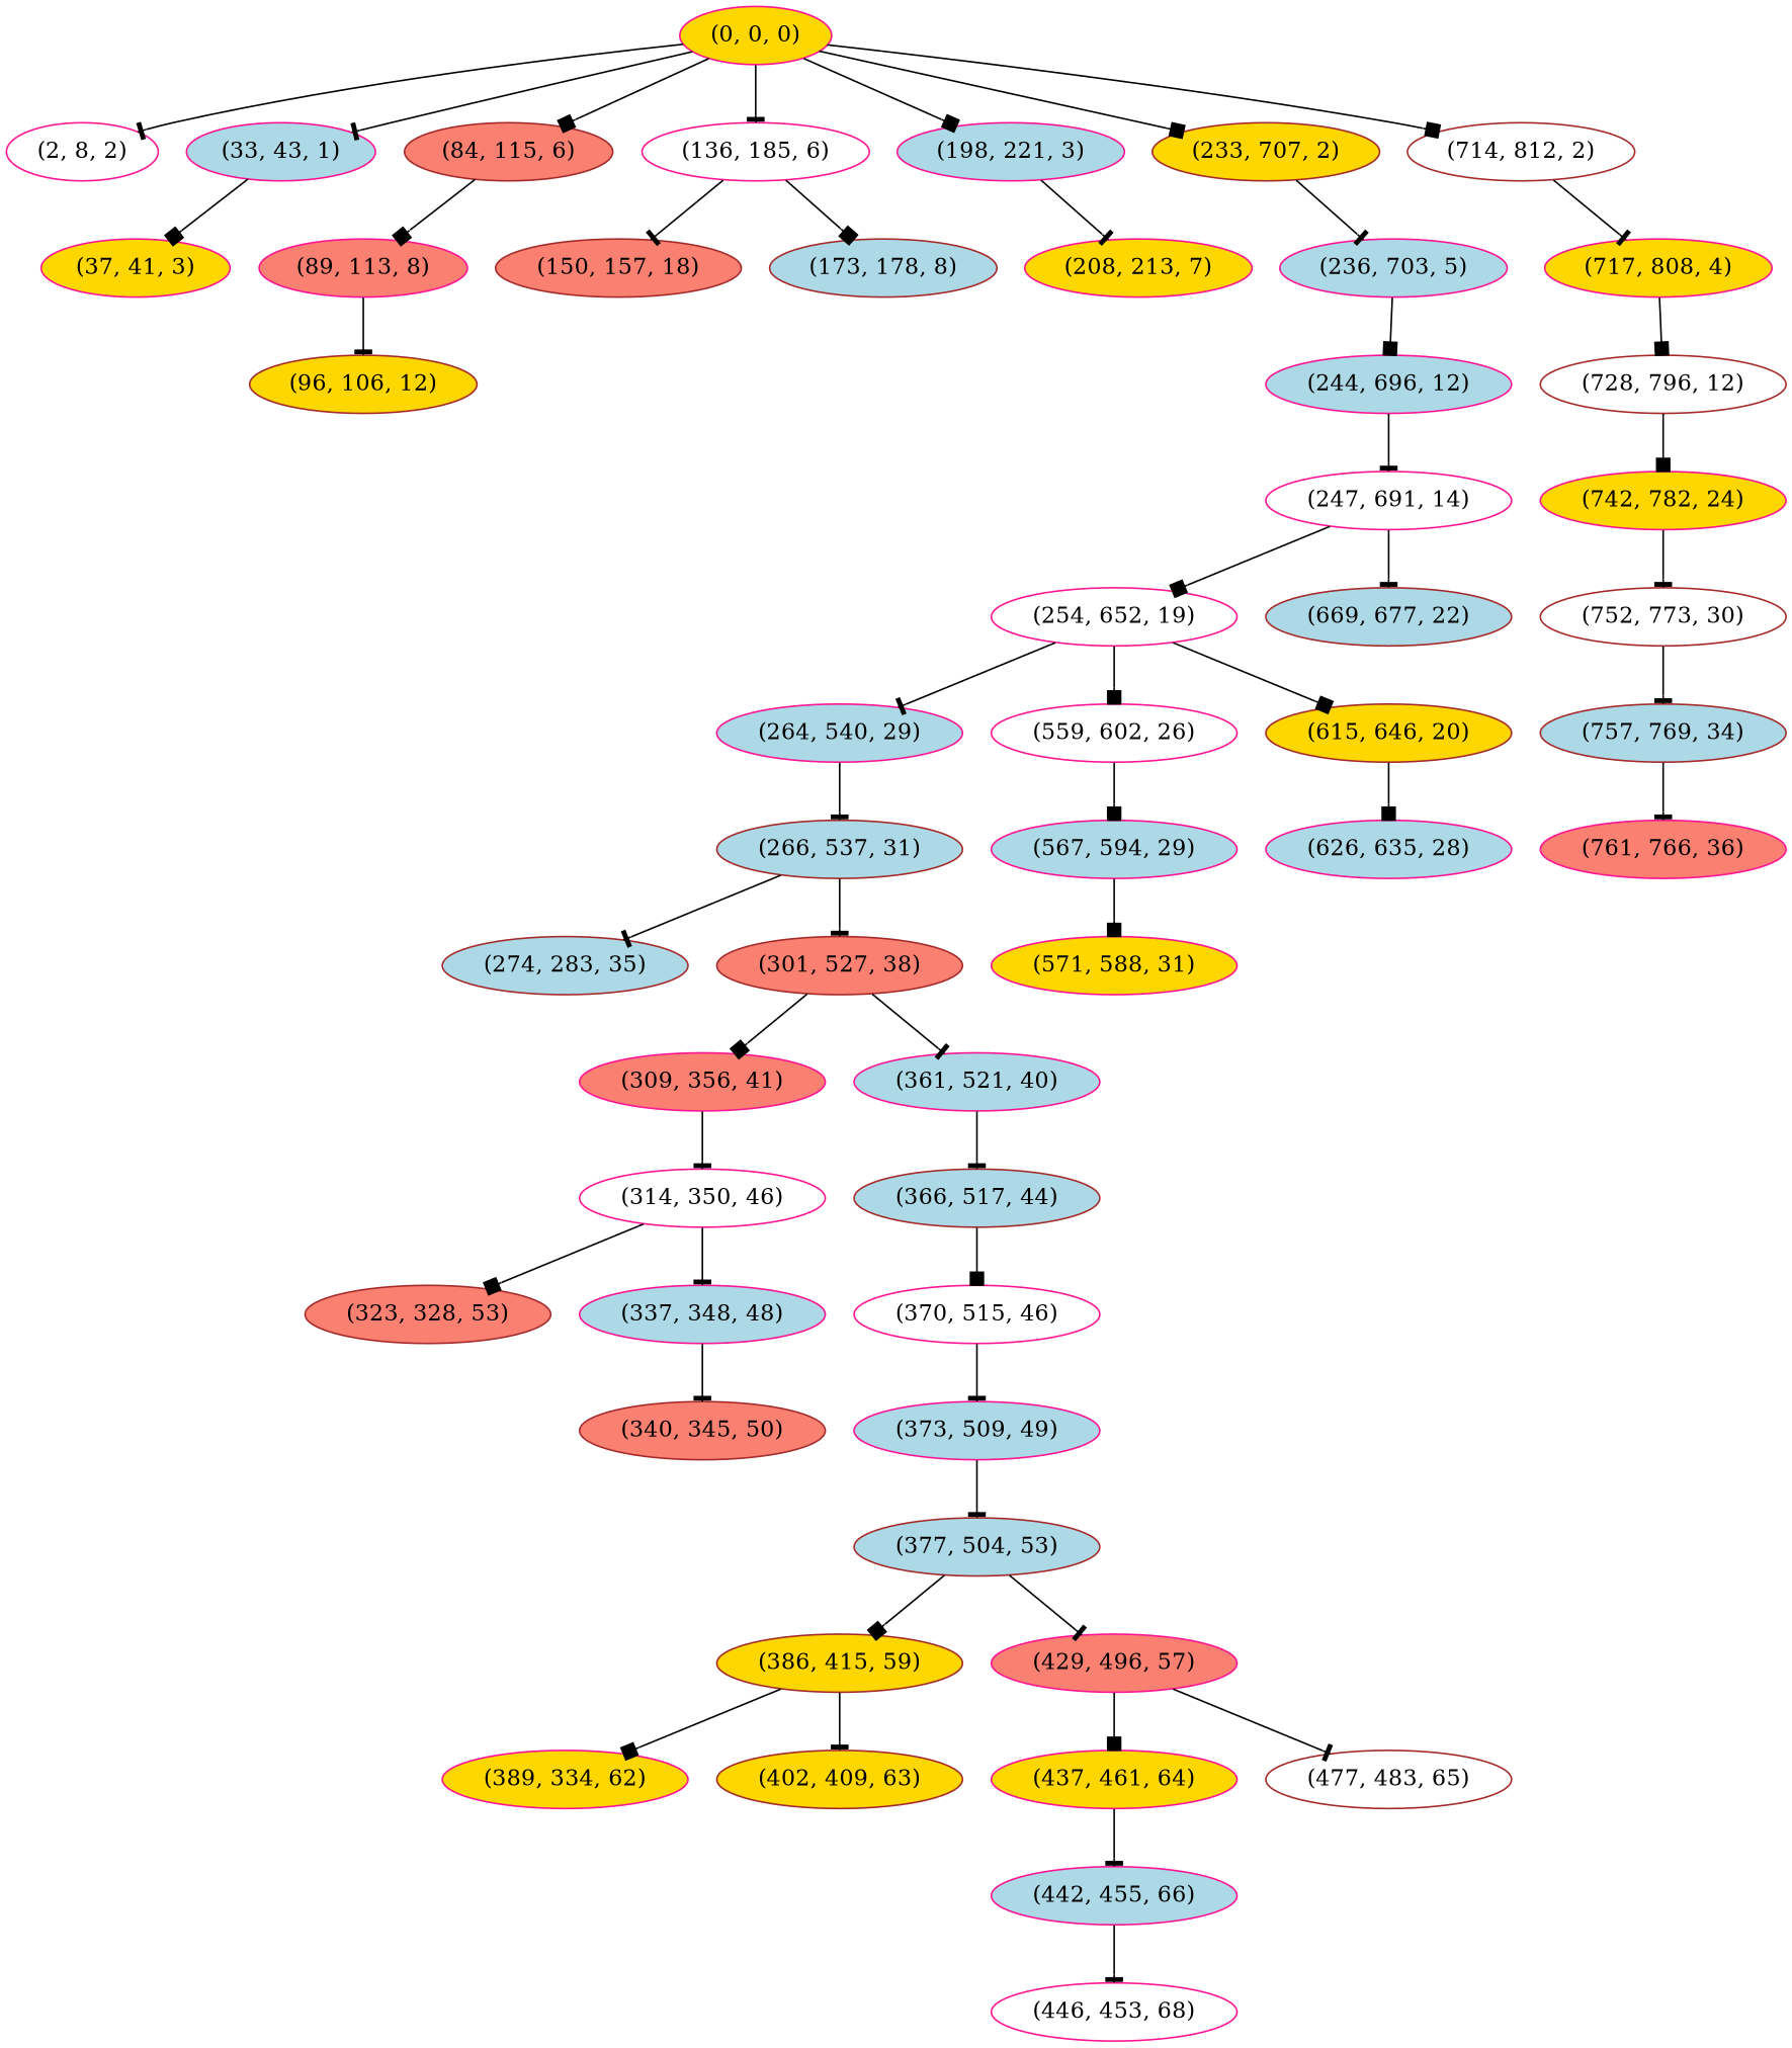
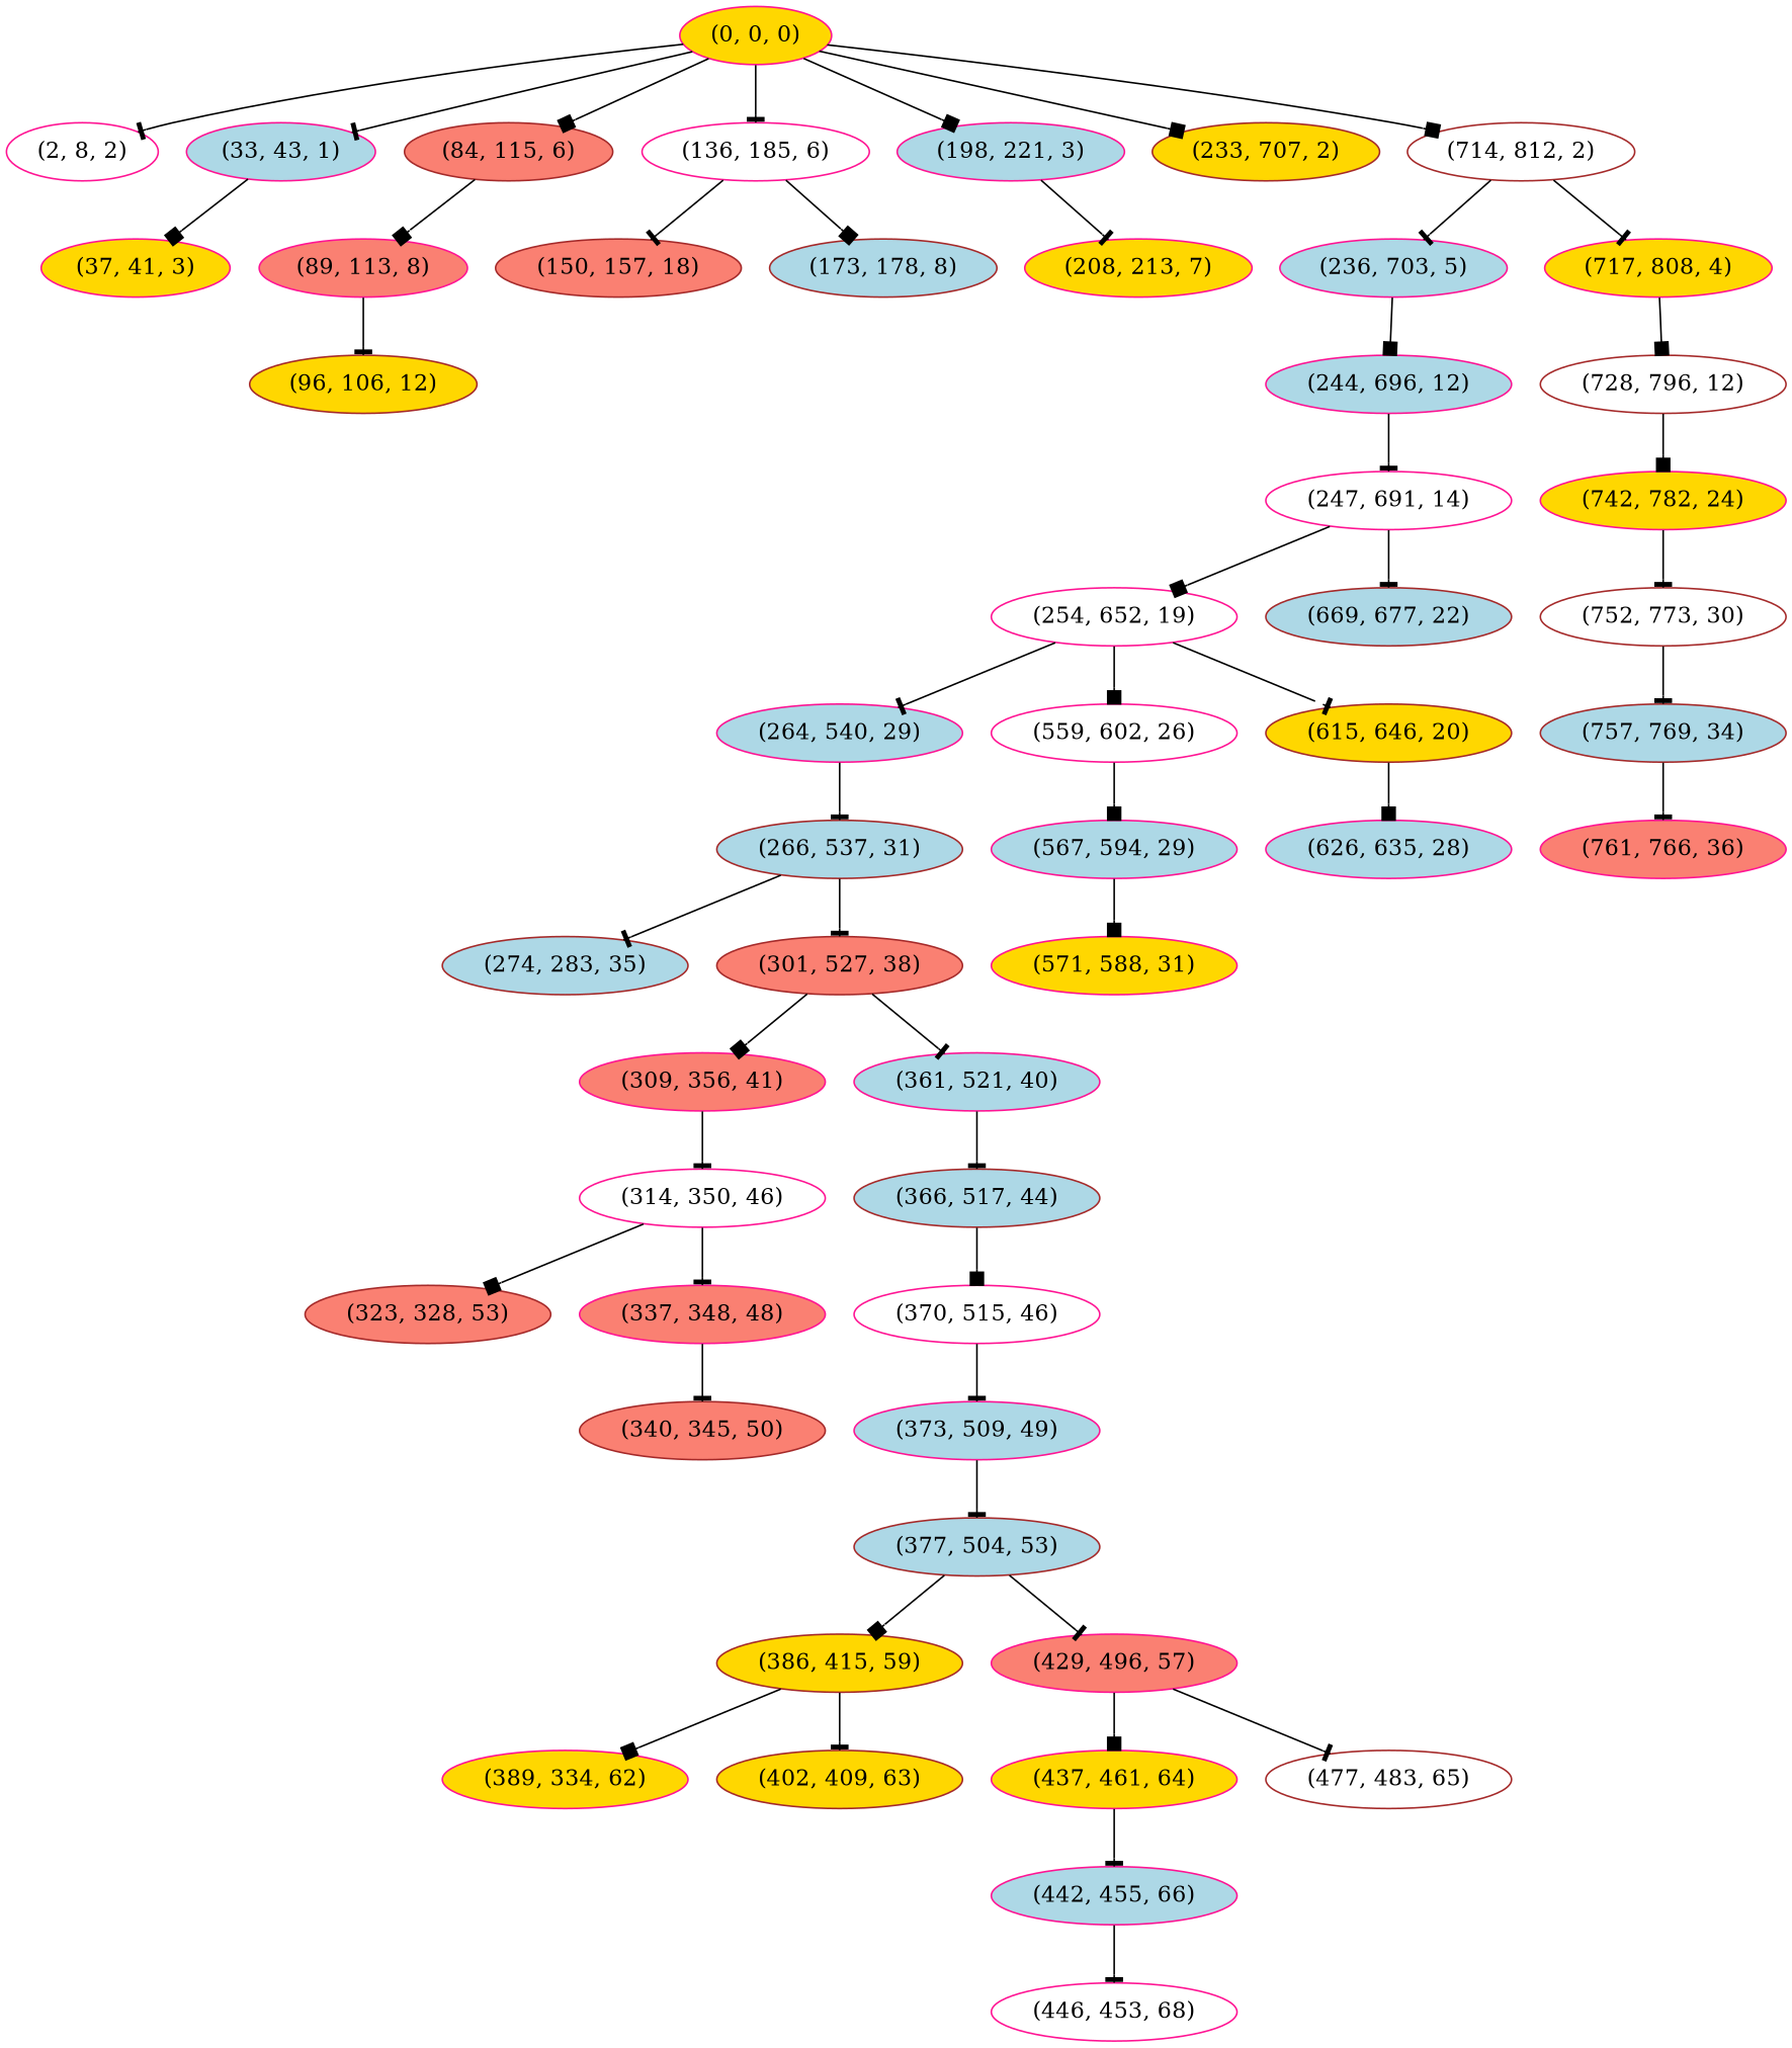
  digraph {
    node [color=deeppink fillcolor=lightblue style=filled]
    edge [arrowhead=tee]
    "(0, 0, 0)" [fillcolor=gold]
    "(2, 8, 2)" [fillcolor=white]
    "(33, 43, 1)"
    "(84, 115, 6)" [color=brown fillcolor=salmon]
    "(136, 185, 6)" [fillcolor=white]
    "(198, 221, 3)"
    "(233, 707, 2)" [color=brown fillcolor=gold]
    "(714, 812, 2)" [color=brown fillcolor=white]
    "(37, 41, 3)" [fillcolor=gold]
    "(89, 113, 8)" [fillcolor=salmon]
    "(150, 157, 18)" [color=brown fillcolor=salmon]
    "(173, 178, 8)" [color=brown]
    "(208, 213, 7)" [fillcolor=gold]
    "(236, 703, 5)"
    "(717, 808, 4)" [fillcolor=gold]
    "(96, 106, 12)" [color=brown fillcolor=gold]
    "(244, 696, 12)"
    "(247, 691, 14)" [fillcolor=white]
    "(254, 652, 19)" [fillcolor=white]
    "(669, 677, 22)" [color=brown]
    "(264, 540, 29)"
    "(559, 602, 26)" [fillcolor=white]
    "(615, 646, 20)" [color=brown fillcolor=gold]
    "(266, 537, 31)" [color=brown]
    "(567, 594, 29)"
    "(626, 635, 28)"
    "(274, 283, 35)" [color=brown]
    "(301, 527, 38)" [color=brown fillcolor=salmon]
    "(309, 356, 41)" [fillcolor=salmon]
    "(361, 521, 40)"
    "(314, 350, 46)" [fillcolor=white]
    "(366, 517, 44)" [color=brown]
    "(323, 328, 53)" [color=brown fillcolor=salmon]
-   "(337, 348, 48)"
+   "(337, 348, 48)" [fillcolor=salmon]
    "(340, 345, 50)" [color=brown fillcolor=salmon]
    "(370, 515, 46)" [fillcolor=white]
    "(373, 509, 49)"
    "(377, 504, 53)" [color=brown]
    "(386, 415, 59)" [color=brown fillcolor=gold]
    "(429, 496, 57)" [fillcolor=salmon]
    n41 [fillcolor=gold label="(389, 334, 62)"]
    "(402, 409, 63)" [color=brown fillcolor=gold]
    "(437, 461, 64)" [fillcolor=gold]
    "(477, 483, 65)" [color=brown fillcolor=white]
    "(442, 455, 66)"
    "(446, 453, 68)" [fillcolor=white]
    "(571, 588, 31)" [fillcolor=gold]
    "(728, 796, 12)" [color=brown fillcolor=white]
    "(742, 782, 24)" [fillcolor=gold]
    "(752, 773, 30)" [color=brown fillcolor=white]
    "(757, 769, 34)" [color=brown]
    "(761, 766, 36)" [fillcolor=salmon]
    "(0, 0, 0)" -> "(2, 8, 2)"
    "(0, 0, 0)" -> "(33, 43, 1)"
    "(0, 0, 0)" -> "(84, 115, 6)" [arrowhead=box]
    "(0, 0, 0)" -> "(136, 185, 6)"
    "(0, 0, 0)" -> "(198, 221, 3)" [arrowhead=box]
    "(0, 0, 0)" -> "(233, 707, 2)" [arrowhead=box]
    "(0, 0, 0)" -> "(714, 812, 2)" [arrowhead=box]
    "(33, 43, 1)" -> "(37, 41, 3)" [arrowhead=box]
    "(84, 115, 6)" -> "(89, 113, 8)" [arrowhead=box]
    "(136, 185, 6)" -> "(150, 157, 18)"
    "(136, 185, 6)" -> "(173, 178, 8)" [arrowhead=box]
    "(198, 221, 3)" -> "(208, 213, 7)"
-   "(233, 707, 2)" -> "(236, 703, 5)"
+   "(714, 812, 2)" -> "(236, 703, 5)"
    "(714, 812, 2)" -> "(717, 808, 4)"
    "(89, 113, 8)" -> "(96, 106, 12)"
    "(236, 703, 5)" -> "(244, 696, 12)" [arrowhead=box]
    "(717, 808, 4)" -> "(728, 796, 12)" [arrowhead=box]
    "(244, 696, 12)" -> "(247, 691, 14)"
    "(247, 691, 14)" -> "(254, 652, 19)" [arrowhead=box]
    "(247, 691, 14)" -> "(669, 677, 22)"
    "(254, 652, 19)" -> "(264, 540, 29)"
    "(254, 652, 19)" -> "(559, 602, 26)" [arrowhead=box]
-   "(254, 652, 19)" -> "(615, 646, 20)" [arrowhead=box]
+   "(254, 652, 19)" -> "(615, 646, 20)"
    "(264, 540, 29)" -> "(266, 537, 31)"
    "(559, 602, 26)" -> "(567, 594, 29)" [arrowhead=box]
    "(615, 646, 20)" -> "(626, 635, 28)" [arrowhead=box]
    "(266, 537, 31)" -> "(274, 283, 35)"
    "(266, 537, 31)" -> "(301, 527, 38)"
    "(567, 594, 29)" -> "(571, 588, 31)" [arrowhead=box]
    "(301, 527, 38)" -> "(309, 356, 41)" [arrowhead=box]
    "(301, 527, 38)" -> "(361, 521, 40)"
    "(309, 356, 41)" -> "(314, 350, 46)"
    "(361, 521, 40)" -> "(366, 517, 44)"
    "(314, 350, 46)" -> "(323, 328, 53)" [arrowhead=box]
    "(314, 350, 46)" -> "(337, 348, 48)"
    "(366, 517, 44)" -> "(370, 515, 46)" [arrowhead=box]
    "(337, 348, 48)" -> "(340, 345, 50)"
    "(370, 515, 46)" -> "(373, 509, 49)"
    "(373, 509, 49)" -> "(377, 504, 53)"
    "(377, 504, 53)" -> "(386, 415, 59)" [arrowhead=box]
    "(377, 504, 53)" -> "(429, 496, 57)"
    "(386, 415, 59)" -> n41 [arrowhead=box]
    "(386, 415, 59)" -> "(402, 409, 63)"
    "(429, 496, 57)" -> "(437, 461, 64)" [arrowhead=box]
    "(429, 496, 57)" -> "(477, 483, 65)"
    "(437, 461, 64)" -> "(442, 455, 66)"
    "(442, 455, 66)" -> "(446, 453, 68)"
    "(728, 796, 12)" -> "(742, 782, 24)" [arrowhead=box]
    "(742, 782, 24)" -> "(752, 773, 30)"
    "(752, 773, 30)" -> "(757, 769, 34)"
    "(757, 769, 34)" -> "(761, 766, 36)"
  }
